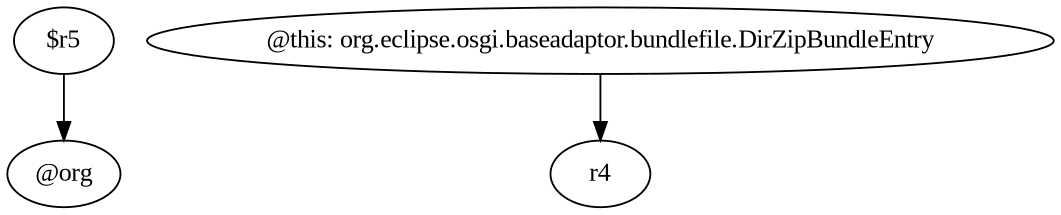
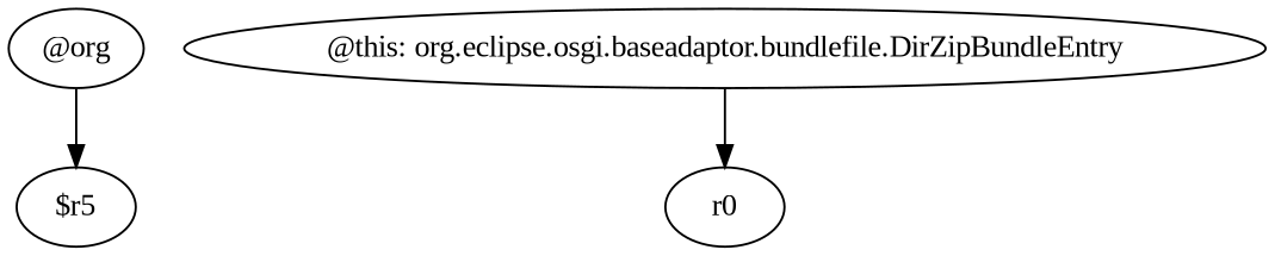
  digraph {
    fontname="Liberation Serif"
    node [fontname="Liberation Serif"]
    edge [fontname="Liberation Serif"]
    n1 [label="@org"]
    n2 [label="$r5"]
    n3 [label="@this: org.eclipse.osgi.baseadaptor.bundlefile.DirZipBundleEntry"]
-   n4 [label=r4]
-   n2 -> n1
+   n4 [label=r0]
+   n1 -> n2
    n3 -> n4
  }
